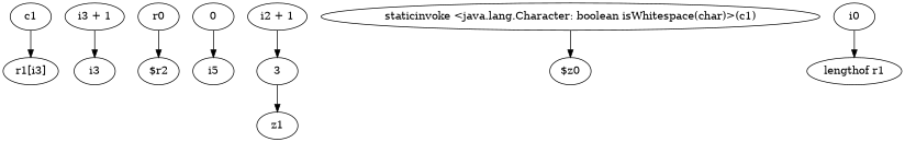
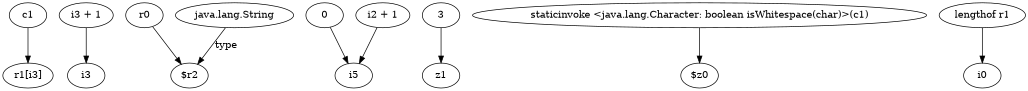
  digraph {
    n1 [label="r1[i3]"]
    n2 [label=c1]
    n3 [label="i3 + 1"]
    n4 [label=i3]
    n5 [label=r0]
    n6 [label="$r2"]
    n7 [label=0]
    n8 [label=i5]
    n9 [label=z1]
    n10 [label="i2 + 1"]
    n11 [label="staticinvoke <java.lang.Character: boolean isWhitespace(char)>(c1)"]
    n12 [label="$z0"]
    n13 [label=3]
    n14 [label="lengthof r1"]
    n15 [label=i0]
+   n16 [label="java.lang.String"]
    n2 -> n1
    n3 -> n4
    n5 -> n6
    n7 -> n8
-   n10 -> n13
+   n10 -> n8
    n11 -> n12
    n13 -> n9
-   n15 -> n14
+   n14 -> n15
+   n16 -> n6 [label=type]
  }
